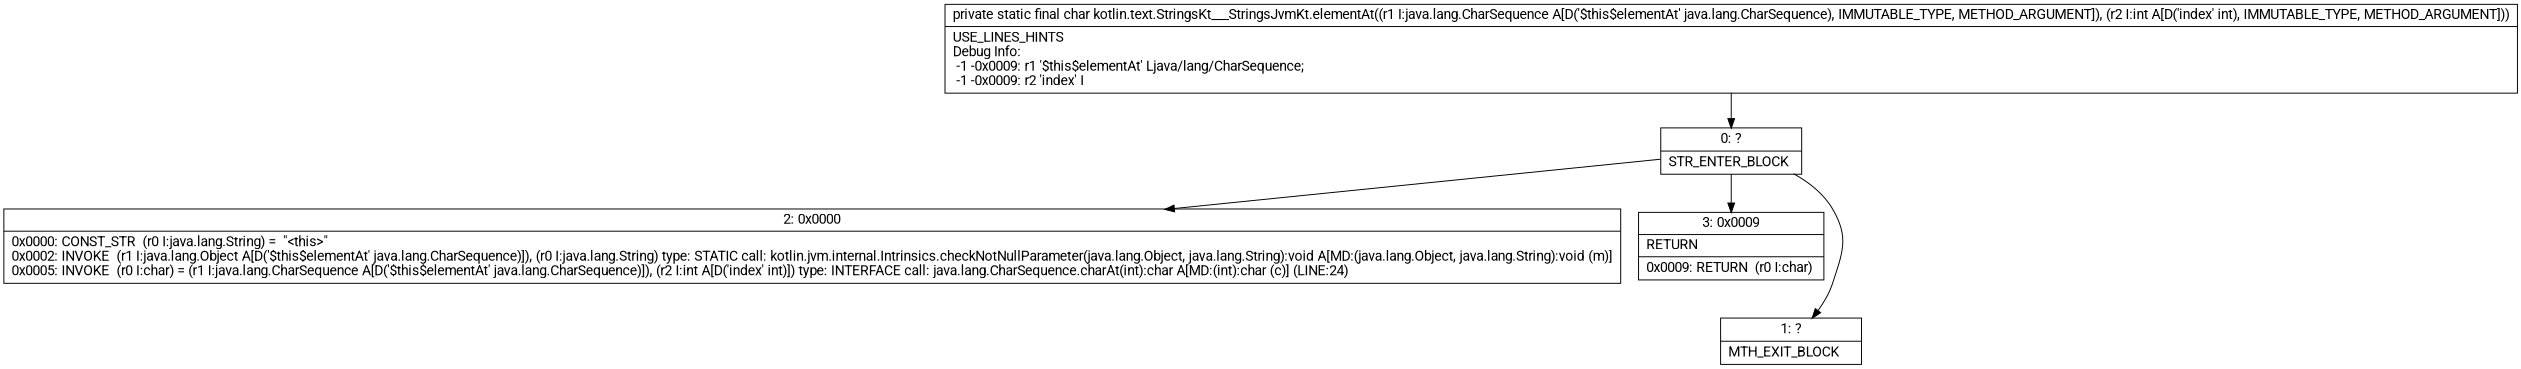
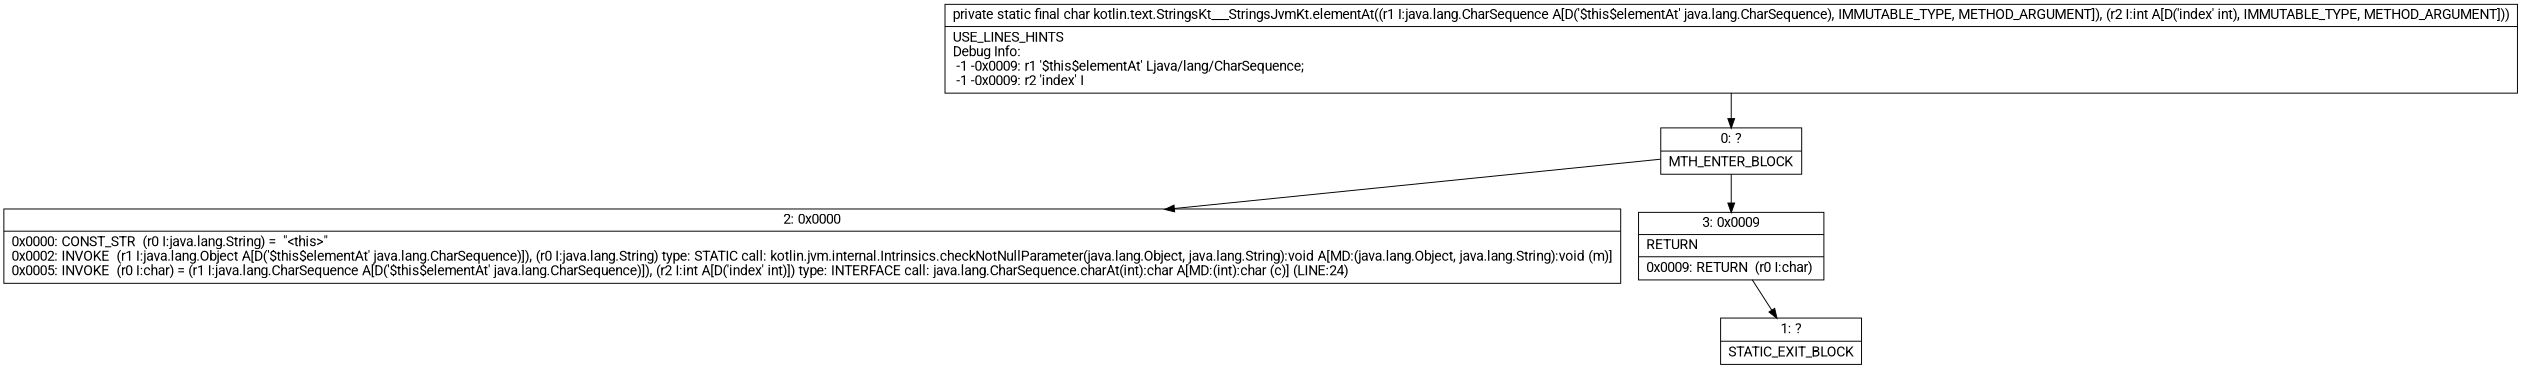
  digraph {
    fontname=Roboto
    node [fontname=Roboto shape=record]
    edge [fontname=Roboto]
-   n1 [label="{0\:\ ?|STR_ENTER_BLOCK\l}"]
+   n1 [label="{0\:\ ?|MTH_ENTER_BLOCK\l}"]
    n2 [label="{2\:\ 0x0000|0x0000: CONST_STR  (r0 I:java.lang.String) =  \"\<this\>\" \l0x0002: INVOKE  (r1 I:java.lang.Object A[D('$this$elementAt' java.lang.CharSequence)]), (r0 I:java.lang.String) type: STATIC call: kotlin.jvm.internal.Intrinsics.checkNotNullParameter(java.lang.Object, java.lang.String):void A[MD:(java.lang.Object, java.lang.String):void (m)]\l0x0005: INVOKE  (r0 I:char) = (r1 I:java.lang.CharSequence A[D('$this$elementAt' java.lang.CharSequence)]), (r2 I:int A[D('index' int)]) type: INTERFACE call: java.lang.CharSequence.charAt(int):char A[MD:(int):char (c)] (LINE:24)\l}"]
    n3 [label="{3\:\ 0x0009|RETURN\l|0x0009: RETURN  (r0 I:char) \l}"]
-   n4 [label="{1\:\ ?|MTH_EXIT_BLOCK\l}"]
+   n4 [label="{1\:\ ?|STATIC_EXIT_BLOCK\l}"]
    n5 [label="{private static final char kotlin.text.StringsKt___StringsJvmKt.elementAt((r1 I:java.lang.CharSequence A[D('$this$elementAt' java.lang.CharSequence), IMMUTABLE_TYPE, METHOD_ARGUMENT]), (r2 I:int A[D('index' int), IMMUTABLE_TYPE, METHOD_ARGUMENT]))  | USE_LINES_HINTS\lDebug Info:\l  \-1 \-0x0009: r1 '$this$elementAt' Ljava\/lang\/CharSequence;\l  \-1 \-0x0009: r2 'index' I\l}"]
    n1 -> n2
    n1 -> n3
-   n1 -> n4
+   n3 -> n4
    n5 -> n1
  }
